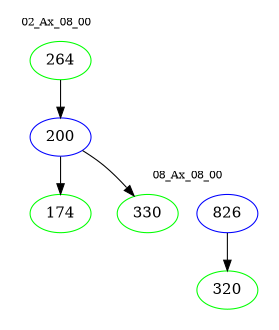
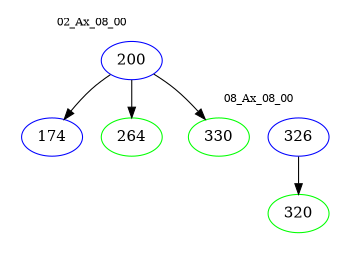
  digraph {
    node [color=green]
    edge [color=black]
-   n1 [color=blue label=826]
+   n1 [color=blue label=326]
    n2 [label=320]
    n3 [label=330]
    n4 [color=blue label=200]
-   n5 [label=174]
+   n5 [color=blue label=174]
    n6 [label=264]
    subgraph cluster_1 {
      color=white
      fontsize=10
      label="08_Ax_08_00"
      n1
      n2
      n3
    }
    subgraph cluster_2 {
      color=white
      fontsize=10
      label="02_Ax_08_00"
      n4
      n5
      n6
    }
    n1 -> n2
    n4 -> n3
    n4 -> n5
-   n6 -> n4
+   n4 -> n6
  }
